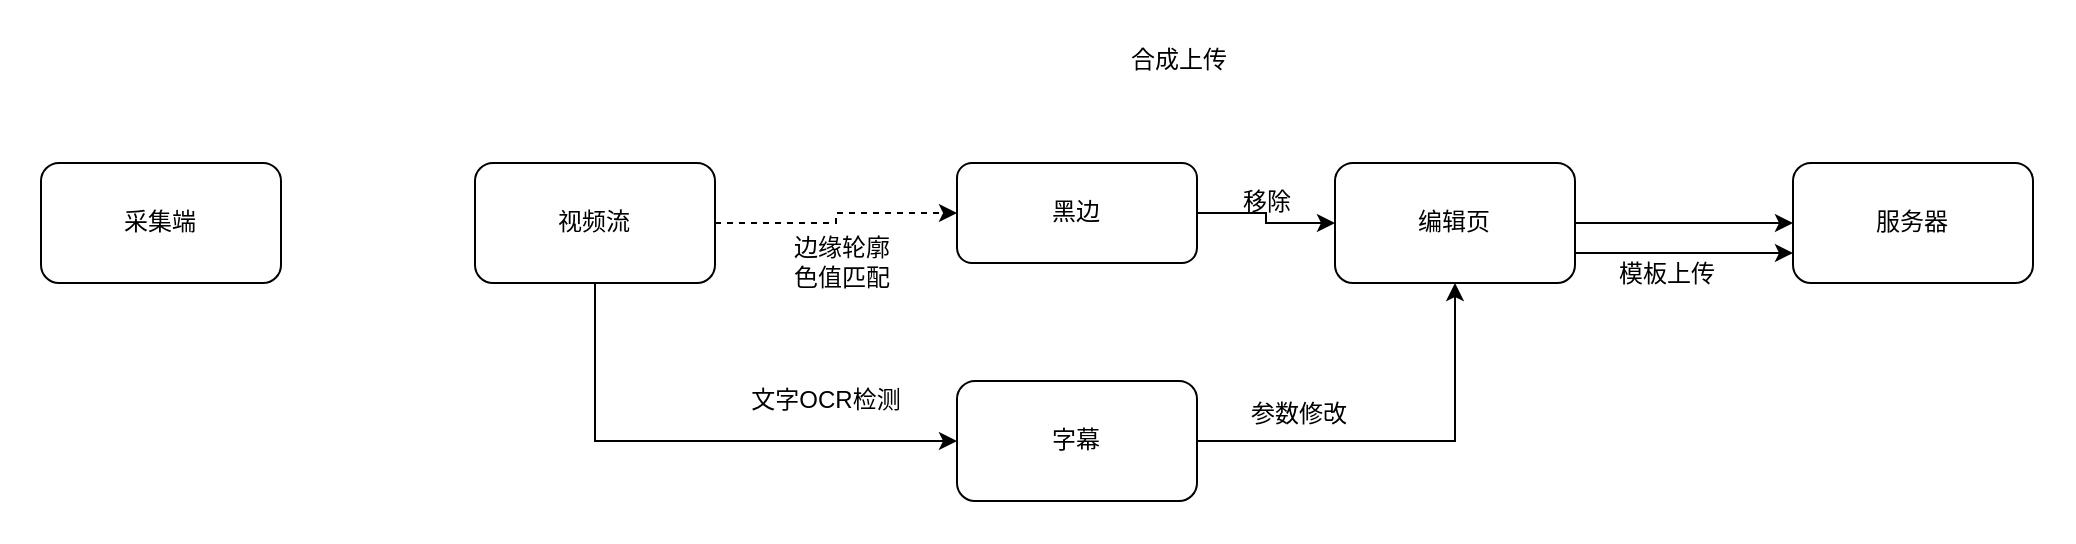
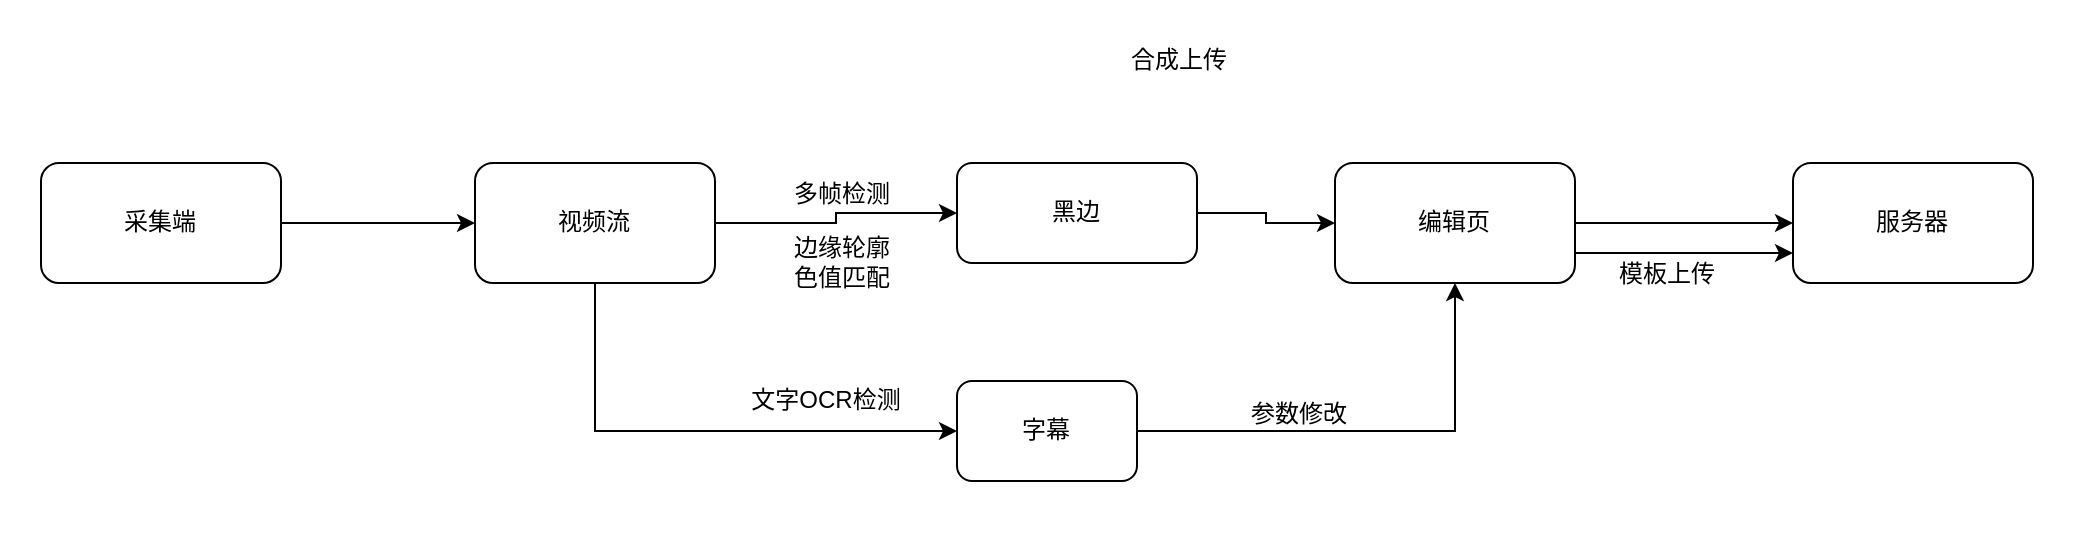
  <mxCell id="0" />
  <mxCell id="1" parent="0" />
+ <mxCell id="2" style="edgeStyle=orthogonalEdgeStyle;rounded=0;orthogonalLoop=1;jettySize=auto;html=1;exitX=1;exitY=0.5;exitDx=0;exitDy=0;" edge="1" parent="1" source="3" target="6"><mxGeometry relative="1" as="geometry" /></mxCell>
  <mxCell id="3" value="采集端" style="rounded=1;whiteSpace=wrap;html=1;" vertex="1" parent="1"><mxGeometry x="20" y="81" width="120" height="60" as="geometry" /></mxCell>
- <mxCell id="4" style="edgeStyle=orthogonalEdgeStyle;rounded=0;orthogonalLoop=1;jettySize=auto;html=1;exitX=1;exitY=0.5;exitDx=0;exitDy=0;dashed=1;" edge="1" parent="1" source="6" target="8"><mxGeometry relative="1" as="geometry" /></mxCell>
+ <mxCell id="4" style="edgeStyle=orthogonalEdgeStyle;rounded=0;orthogonalLoop=1;jettySize=auto;html=1;exitX=1;exitY=0.5;exitDx=0;exitDy=0;" edge="1" parent="1" source="6" target="8"><mxGeometry relative="1" as="geometry" /></mxCell>
  <mxCell id="5" style="edgeStyle=orthogonalEdgeStyle;rounded=0;orthogonalLoop=1;jettySize=auto;html=1;exitX=0.5;exitY=1;exitDx=0;exitDy=0;entryX=0;entryY=0.5;entryDx=0;entryDy=0;" edge="1" parent="1" source="6" target="10"><mxGeometry relative="1" as="geometry" /></mxCell>
  <mxCell id="6" value="视频流" style="rounded=1;whiteSpace=wrap;html=1;" vertex="1" parent="1"><mxGeometry x="237" y="81" width="120" height="60" as="geometry" /></mxCell>
  <mxCell id="7" style="edgeStyle=orthogonalEdgeStyle;rounded=0;orthogonalLoop=1;jettySize=auto;html=1;exitX=1;exitY=0.5;exitDx=0;exitDy=0;" edge="1" parent="1" source="8" target="16"><mxGeometry relative="1" as="geometry" /></mxCell>
  <mxCell id="8" value="黑边" style="rounded=1;whiteSpace=wrap;html=1;" vertex="1" parent="1"><mxGeometry x="478" y="81" width="120" height="50" as="geometry" /></mxCell>
  <mxCell id="9" style="edgeStyle=orthogonalEdgeStyle;rounded=0;orthogonalLoop=1;jettySize=auto;html=1;exitX=1;exitY=0.5;exitDx=0;exitDy=0;entryX=0.5;entryY=1;entryDx=0;entryDy=0;" edge="1" parent="1" source="10" target="16"><mxGeometry relative="1" as="geometry" /></mxCell>
- <mxCell id="10" value="字幕" style="rounded=1;whiteSpace=wrap;html=1;" vertex="1" parent="1"><mxGeometry x="478" y="190" width="120" height="60" as="geometry" /></mxCell>
+ <mxCell id="10" value="字幕" style="rounded=1;whiteSpace=wrap;html=1;" vertex="1" parent="1"><mxGeometry x="478" y="190" width="90" height="50" as="geometry" /></mxCell>
+ <mxCell id="11" value="多帧检测" style="text;html=1;strokeColor=none;fillColor=none;align=center;verticalAlign=middle;whiteSpace=wrap;rounded=0;" vertex="1" parent="1"><mxGeometry x="391" y="87" width="60" height="20" as="geometry" /></mxCell>
  <mxCell id="12" value="边缘轮廓&lt;br&gt;色值匹配" style="text;html=1;strokeColor=none;fillColor=none;align=center;verticalAlign=middle;whiteSpace=wrap;rounded=0;" vertex="1" parent="1"><mxGeometry x="391" y="121" width="60" height="20" as="geometry" /></mxCell>
  <mxCell id="13" value="文字OCR检测" style="text;html=1;strokeColor=none;fillColor=none;align=center;verticalAlign=middle;whiteSpace=wrap;rounded=0;" vertex="1" parent="1"><mxGeometry x="371" y="190" width="84" height="20" as="geometry" /></mxCell>
  <mxCell id="14" style="edgeStyle=orthogonalEdgeStyle;rounded=0;orthogonalLoop=1;jettySize=auto;html=1;exitX=1;exitY=0.5;exitDx=0;exitDy=0;" edge="1" parent="1" source="16" target="17"><mxGeometry relative="1" as="geometry" /></mxCell>
  <mxCell id="15" style="edgeStyle=orthogonalEdgeStyle;rounded=0;orthogonalLoop=1;jettySize=auto;html=1;exitX=1;exitY=0.75;exitDx=0;exitDy=0;entryX=0;entryY=0.75;entryDx=0;entryDy=0;" edge="1" parent="1" source="16" target="17"><mxGeometry relative="1" as="geometry" /></mxCell>
  <mxCell id="16" value="编辑页" style="rounded=1;whiteSpace=wrap;html=1;" vertex="1" parent="1"><mxGeometry x="667" y="81" width="120" height="60" as="geometry" /></mxCell>
  <mxCell id="17" value="服务器" style="rounded=1;whiteSpace=wrap;html=1;" vertex="1" parent="1"><mxGeometry x="896" y="81" width="120" height="60" as="geometry" /></mxCell>
  <mxCell id="18" value="合成上传" style="text;html=1;strokeColor=none;fillColor=none;align=center;verticalAlign=middle;whiteSpace=wrap;rounded=0;" vertex="1" parent="1"><mxGeometry x="558" y="20" width="63" height="20" as="geometry" /></mxCell>
  <mxCell id="19" value="模板上传" style="text;html=1;strokeColor=none;fillColor=none;align=center;verticalAlign=middle;whiteSpace=wrap;rounded=0;" vertex="1" parent="1"><mxGeometry x="802" y="127" width="63" height="20" as="geometry" /></mxCell>
  <mxCell id="20" value="参数修改" style="text;html=1;strokeColor=none;fillColor=none;align=center;verticalAlign=middle;whiteSpace=wrap;rounded=0;" vertex="1" parent="1"><mxGeometry x="621" y="197" width="57" height="20" as="geometry" /></mxCell>
- <mxCell id="21" value="移除" style="text;html=1;align=center;verticalAlign=middle;resizable=0;points=[];autosize=1;strokeColor=none;" vertex="1" parent="1"><mxGeometry x="616" y="92" width="34" height="18" as="geometry" /></mxCell>
